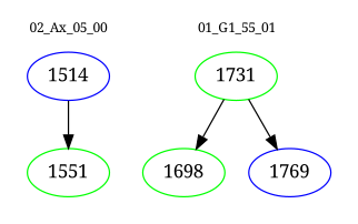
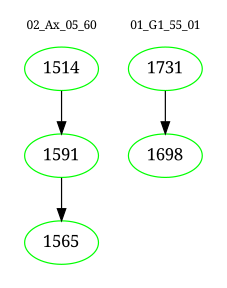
  digraph {
    fontname="Noto Serif"
    node [color=green fontname="Noto Serif"]
    edge [color=black fontname="Noto Serif"]
-   n1 [label=1551]
-   n2 [color=blue label=1514]
+   n1 [label=1591]
+   n2 [label=1514]
+   n3 [label=1565]
    n4 [label=1731]
    n5 [label=1698]
-   n6 [color=blue label=1769]
    subgraph cluster_1 {
      color=white
      fontsize=10
-     label="02_Ax_05_00"
+     label="02_Ax_05_60"
      n1
      n2
+     n3
    }
    subgraph cluster_2 {
      color=white
      fontsize=10
      label="01_G1_55_01"
      n4
      n5
-     n6
    }
+   n1 -> n3
    n2 -> n1
    n4 -> n5
-   n4 -> n6
  }
